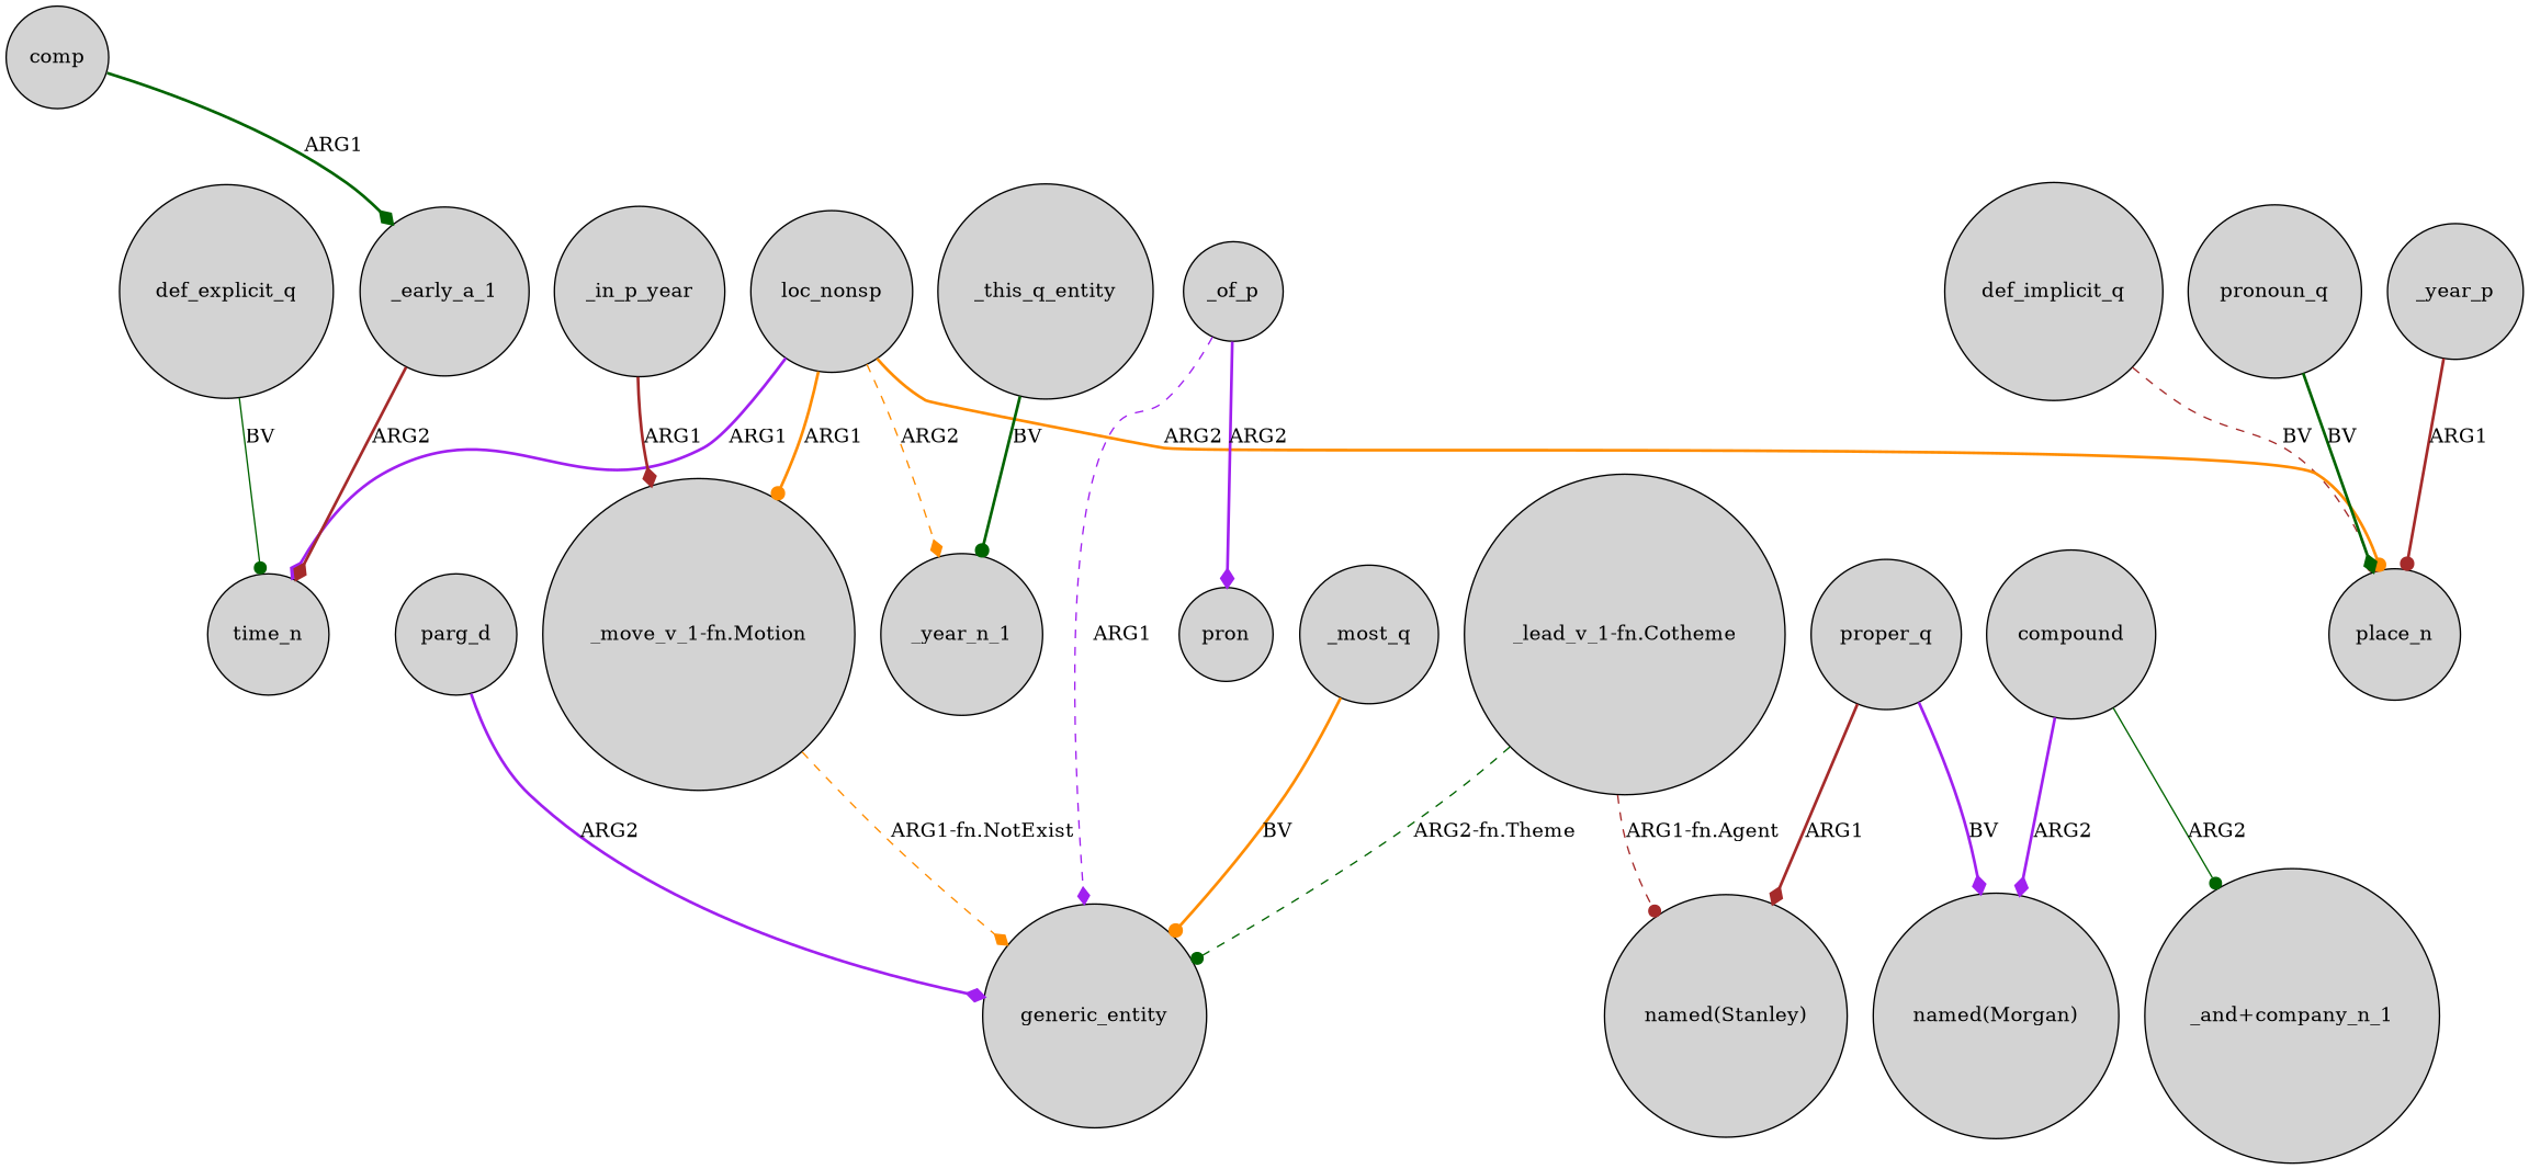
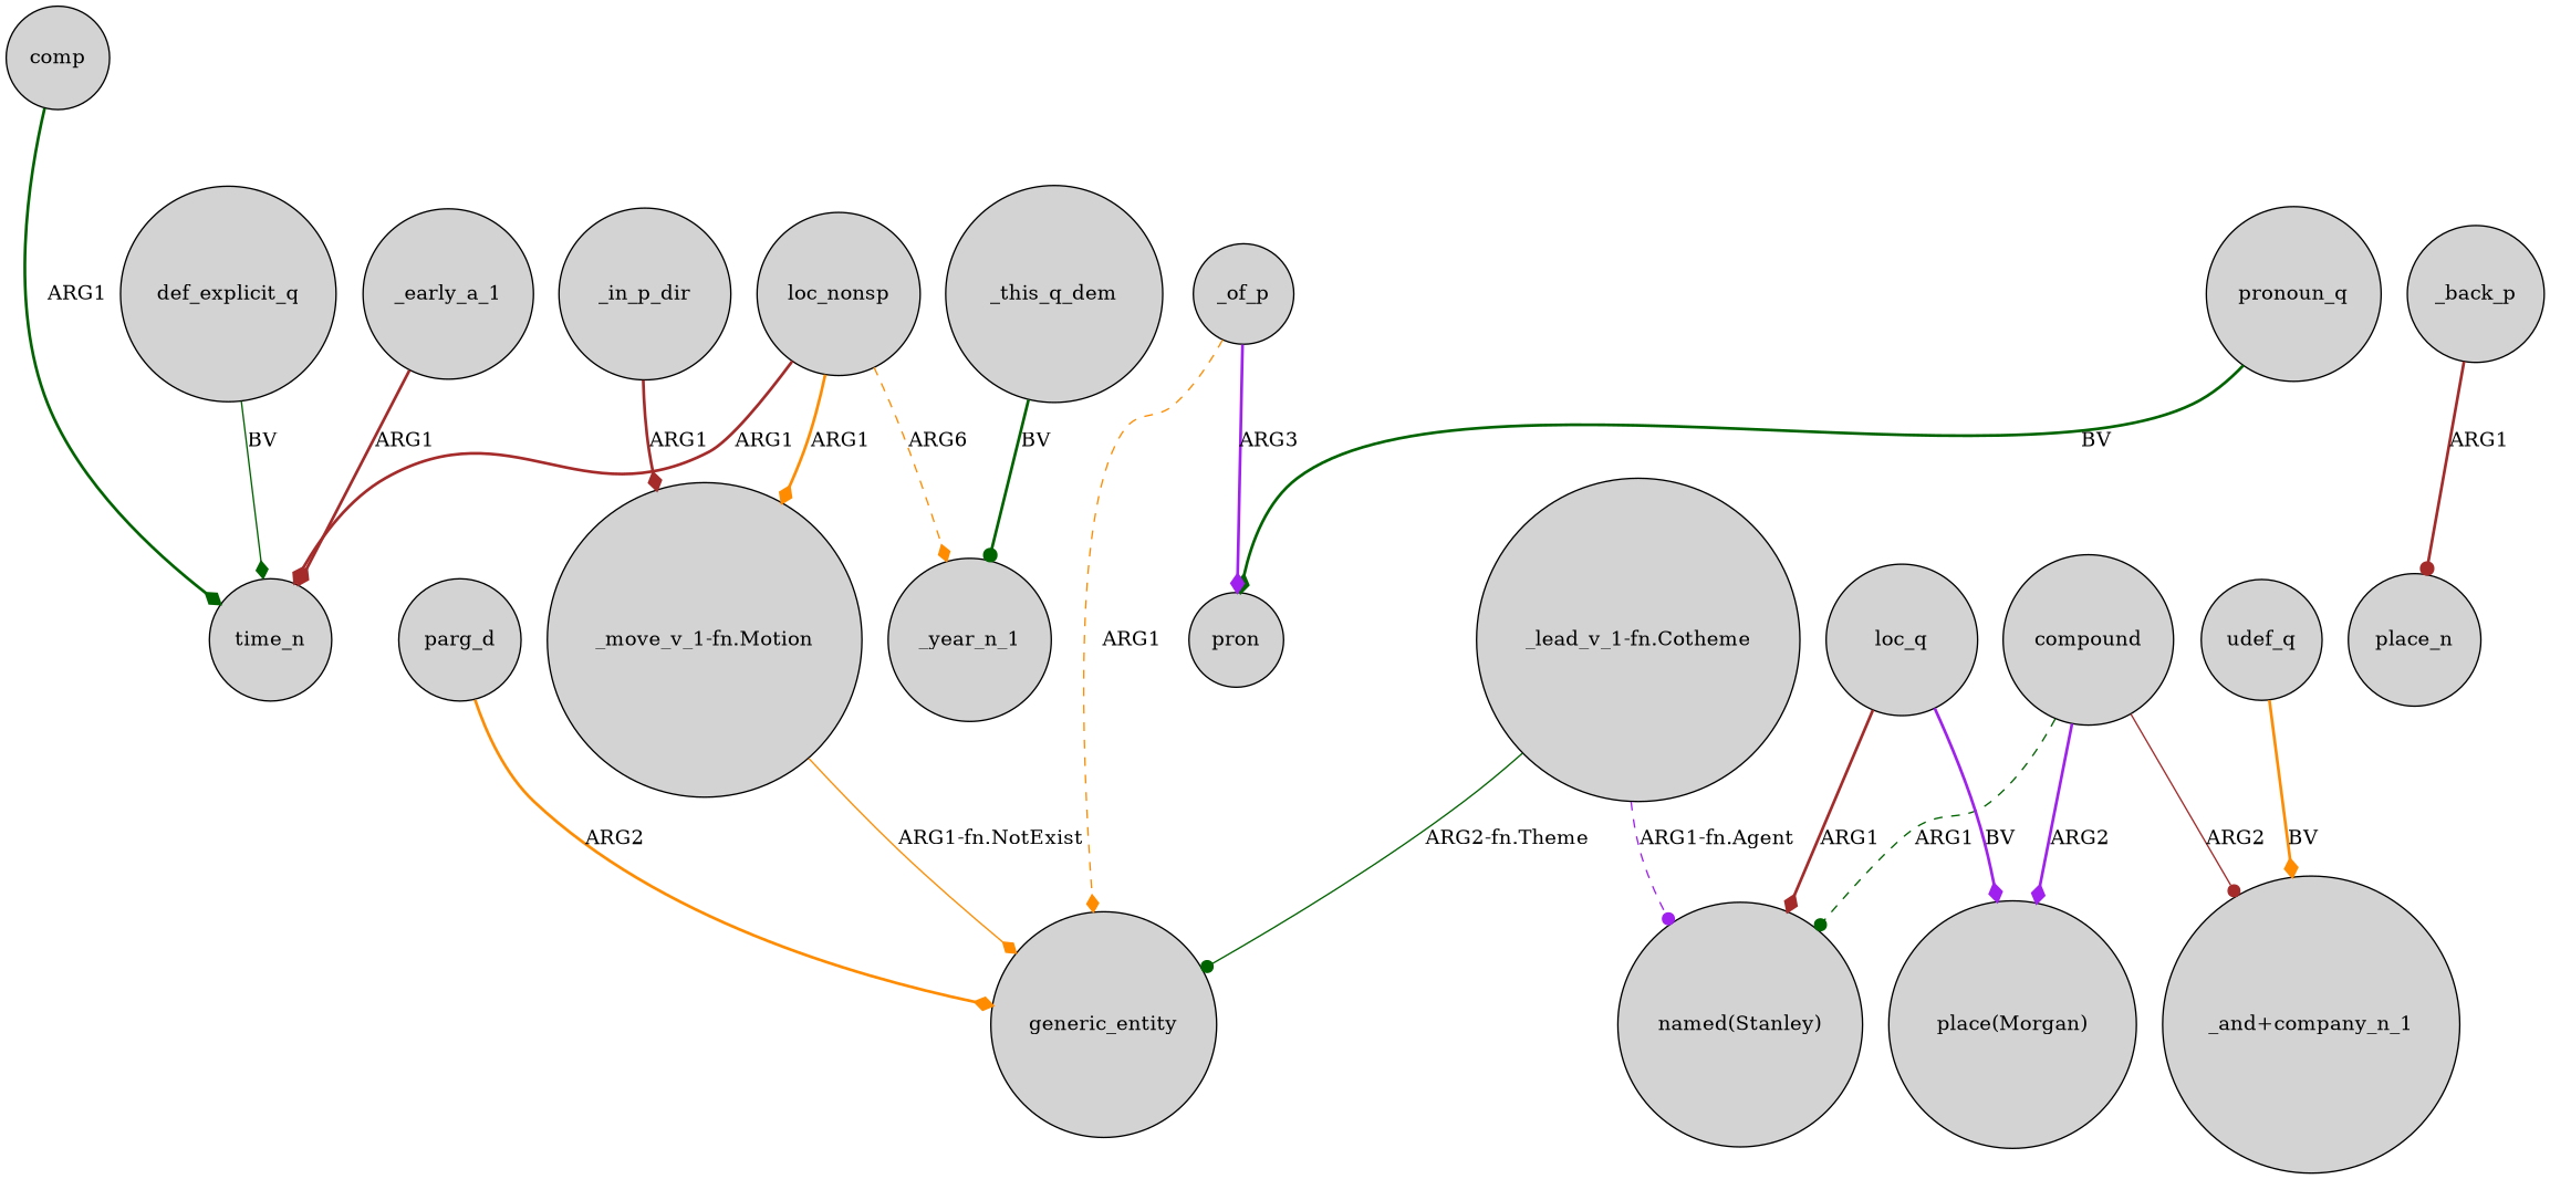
  digraph {
    node [shape=circle style=filled]
    edge [arrowhead=diamond color=darkgreen style=bold]
    parg_d
    generic_entity
    "_lead_v_1-fn.Cotheme"
    "named(Stanley)"
    def_explicit_q
    time_n
    compound
-   "named(Morgan)"
+   "named(Morgan)" [label="place(Morgan)"]
    "_and+company_n_1"
-   proper_q
-   def_implicit_q
+   proper_q [label=loc_q]
    place_n
    loc_nonsp
    "_move_v_1-fn.Motion"
    _year_n_1
    pronoun_q
    pron
    _of_p
-   _in_p_dir [label=_in_p_year]
+   _in_p_dir
    _early_a_1
-   _back_p [label=_year_p]
+   udef_q
+   _back_p
    comp
-   _most_q
-   _this_q_dem [label=_this_q_entity]
-   parg_d -> generic_entity [color=purple label=ARG2]
-   "_lead_v_1-fn.Cotheme" -> generic_entity [arrowhead=dot label="ARG2-fn.Theme" style=dashed]
-   "_lead_v_1-fn.Cotheme" -> "named(Stanley)" [arrowhead=dot color=brown label="ARG1-fn.Agent" style=dashed]
-   def_explicit_q -> time_n [arrowhead=dot label=BV style=solid]
+   _this_q_dem
+   parg_d -> generic_entity [color=darkorange label=ARG2]
+   "_lead_v_1-fn.Cotheme" -> generic_entity [arrowhead=dot label="ARG2-fn.Theme" style=solid]
+   "_lead_v_1-fn.Cotheme" -> "named(Stanley)" [arrowhead=dot color=purple label="ARG1-fn.Agent" style=dashed]
+   def_explicit_q -> time_n [label=BV style=solid]
+   compound -> "named(Stanley)" [arrowhead=dot label=ARG1 style=dashed]
    compound -> "named(Morgan)" [color=purple label=ARG2]
-   compound -> "_and+company_n_1" [arrowhead=dot label=ARG2 style=solid]
+   compound -> "_and+company_n_1" [arrowhead=dot color=brown label=ARG2 style=solid]
    proper_q -> "named(Stanley)" [color=brown label=ARG1]
    proper_q -> "named(Morgan)" [color=purple label=BV]
-   def_implicit_q -> place_n [arrowhead=dot color=brown label=BV style=dashed]
-   loc_nonsp -> time_n [color=purple label=ARG1]
-   loc_nonsp -> place_n [arrowhead=dot color=darkorange label=ARG2]
-   loc_nonsp -> "_move_v_1-fn.Motion" [arrowhead=dot color=darkorange label=ARG1]
-   loc_nonsp -> _year_n_1 [color=darkorange label=ARG2 style=dashed]
-   "_move_v_1-fn.Motion" -> generic_entity [color=darkorange label="ARG1-fn.NotExist" style=dashed]
-   pronoun_q -> place_n [label=BV]
-   _of_p -> generic_entity [color=purple label=ARG1 style=dashed]
-   _of_p -> pron [color=purple label=ARG2]
+   loc_nonsp -> time_n [color=brown label=ARG1]
+   loc_nonsp -> "_move_v_1-fn.Motion" [color=darkorange label=ARG1]
+   loc_nonsp -> _year_n_1 [color=darkorange label=ARG6 style=dashed]
+   "_move_v_1-fn.Motion" -> generic_entity [color=darkorange label="ARG1-fn.NotExist" style=solid]
+   pronoun_q -> pron [label=BV]
+   _of_p -> generic_entity [color=darkorange label=ARG1 style=dashed]
+   _of_p -> pron [color=purple label=ARG3]
    _in_p_dir -> "_move_v_1-fn.Motion" [color=brown label=ARG1]
-   _early_a_1 -> time_n [color=brown label=ARG2]
+   _early_a_1 -> time_n [color=brown label=ARG1]
+   udef_q -> "_and+company_n_1" [color=darkorange label=BV]
    _back_p -> place_n [arrowhead=dot color=brown label=ARG1]
-   comp -> _early_a_1 [label=ARG1]
-   _most_q -> generic_entity [arrowhead=dot color=darkorange label=BV]
+   comp -> time_n [label=ARG1]
    _this_q_dem -> _year_n_1 [arrowhead=dot label=BV]
  }
